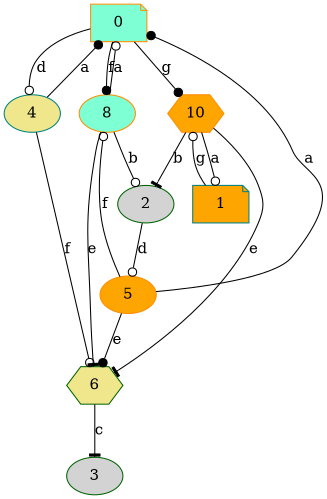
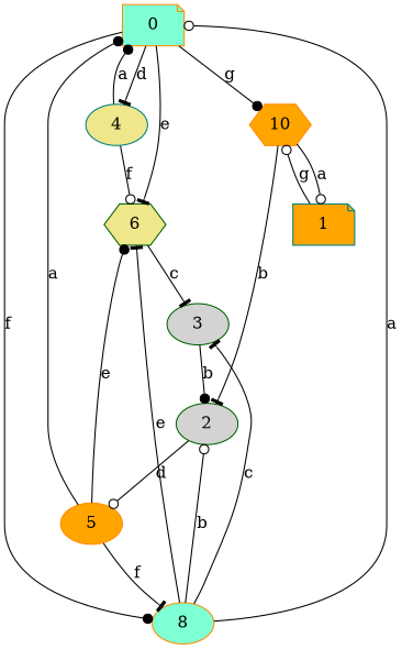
  strict digraph {
    node [color=darkorange fillcolor=orange shape=ellipse style=filled]
    edge [arrowhead=odot]
    0 [fillcolor=aquamarine shape=note]
    4 [color=teal fillcolor=khaki]
    8 [fillcolor=aquamarine]
    10 [shape=hexagon]
    6 [color=darkgreen fillcolor=khaki shape=hexagon]
    2 [color=darkgreen fillcolor=lightgrey]
    3 [color=darkgreen fillcolor=lightgrey]
    1 [color=teal shape=note]
    5
-   0 -> 4 [label=d]
+   0 -> 4 [arrowhead=tee label=d]
    0 -> 8 [arrowhead=dot label=f]
    0 -> 10 [arrowhead=dot label=g]
    4 -> 0 [arrowhead=dot label=a]
    4 -> 6 [label=f]
    8 -> 0 [label=a]
    8 -> 6 [arrowhead=tee label=e]
    8 -> 2 [label=b]
-   10 -> 6 [arrowhead=tee label=e]
+   8 -> 3 [arrowhead=tee label=c]
+   0 -> 6 [arrowhead=tee label=e]
    10 -> 2 [arrowhead=tee label=b]
    10 -> 1 [label=a]
    6 -> 3 [arrowhead=tee label=c]
    2 -> 5 [label=d]
+   3 -> 2 [arrowhead=dot label=b]
    1 -> 10 [label=g]
    5 -> 0 [arrowhead=dot label=a]
-   5 -> 8 [label=f]
+   5 -> 8 [arrowhead=tee label=f]
    5 -> 6 [arrowhead=dot label=e]
  }
